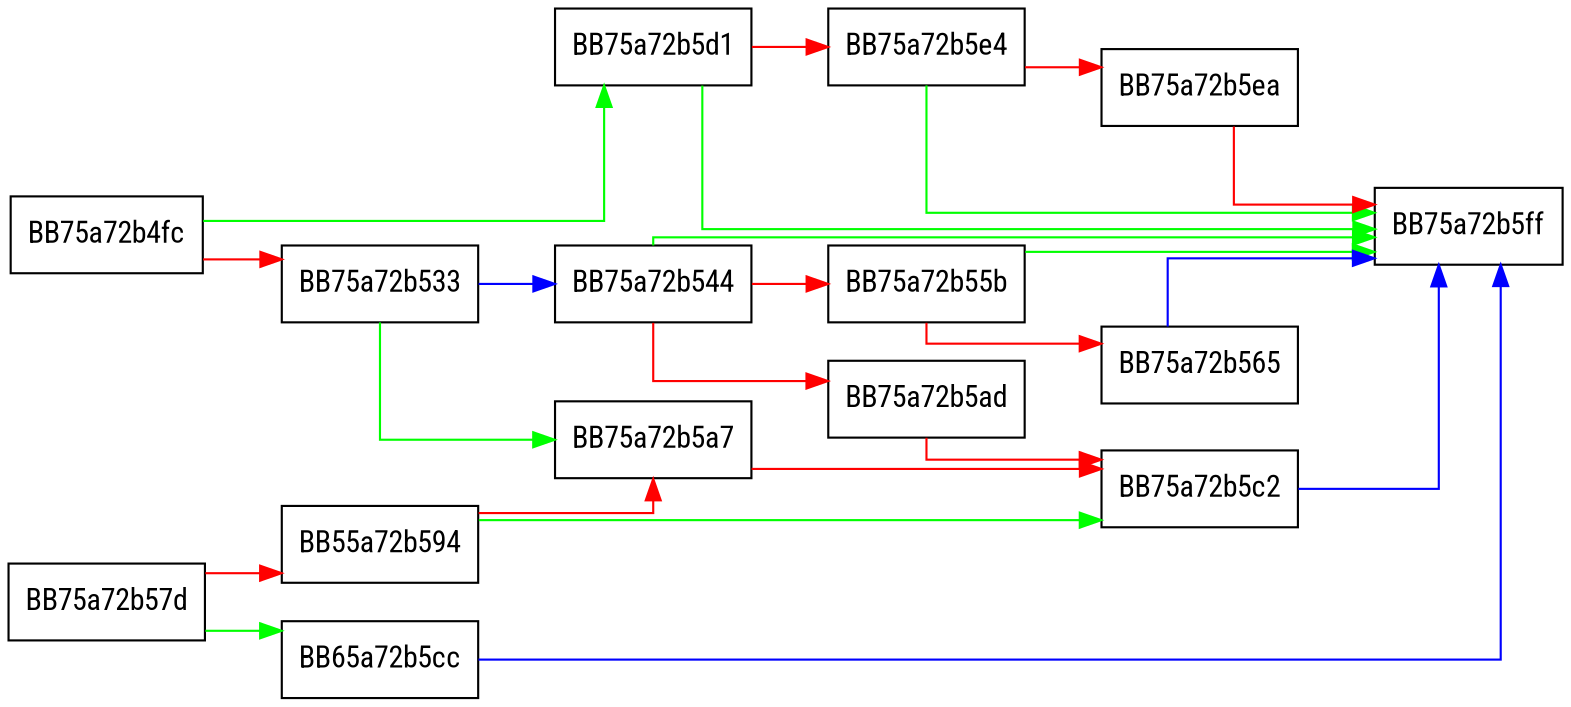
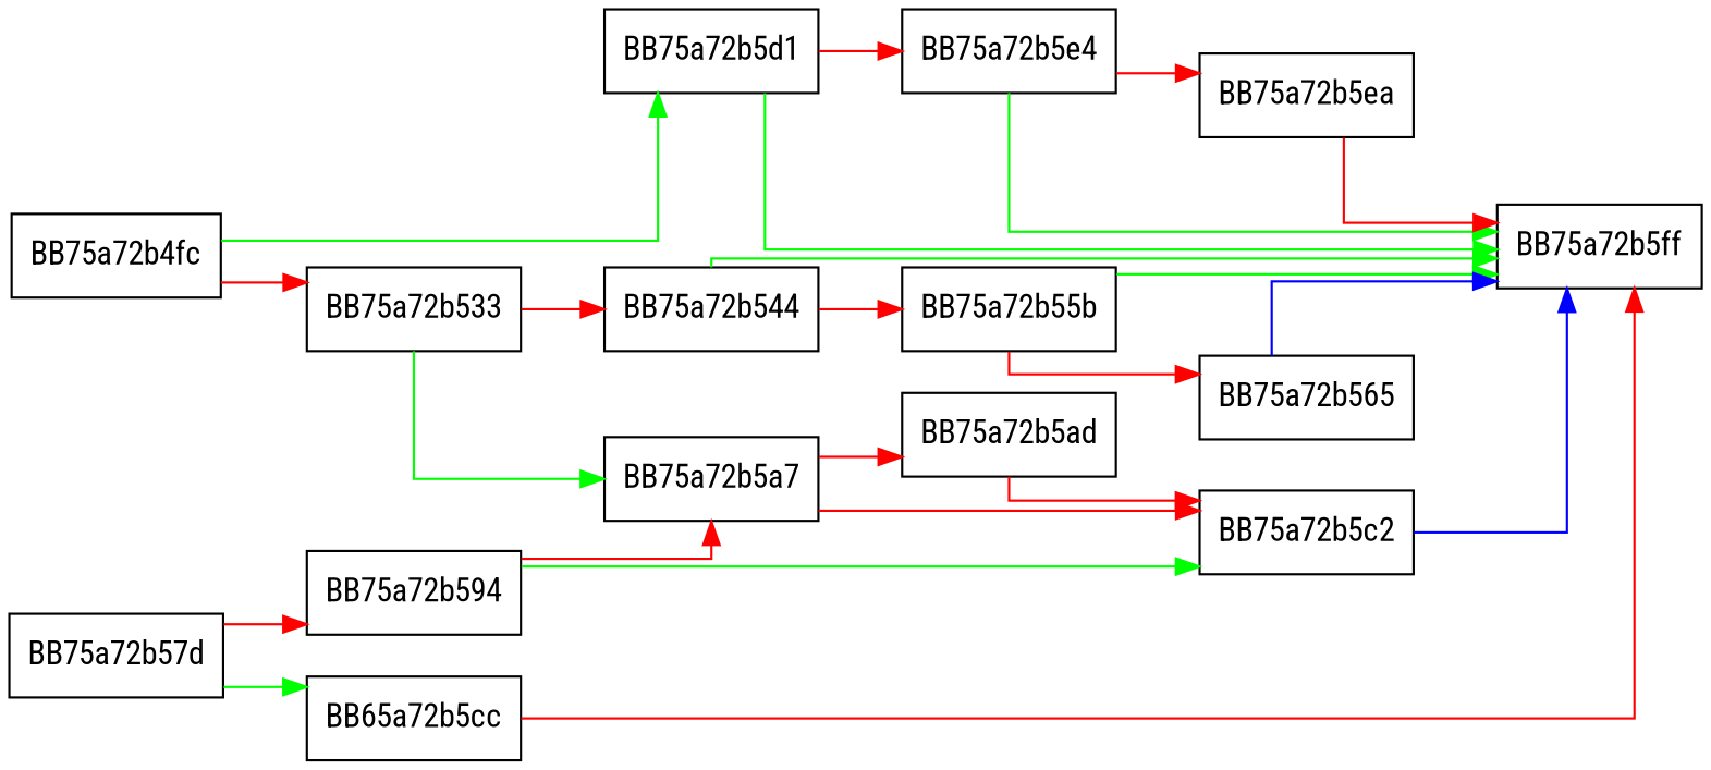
  digraph {
    fontname="Roboto Condensed"
    rankdir=LR
    splines=ortho
    node [fontname="Roboto Condensed" shape=box]
    edge [color=red fontname="Roboto Condensed"]
    BB75a72b4fc
    BB75a72b5d1
    BB75a72b533
    BB75a72b5ff
    BB75a72b5e4
    BB75a72b544
    BB75a72b5a7
    BB75a72b5ea
    n9 [label=BB65a72b5cc]
    BB75a72b57d
-   BB75a72b594 [label=BB55a72b594]
+   BB75a72b594
    BB75a72b55b
    BB75a72b5c2
    BB75a72b565
    BB75a72b5ad
    BB75a72b4fc -> BB75a72b5d1 [color=green]
    BB75a72b4fc -> BB75a72b533
    BB75a72b5d1 -> BB75a72b5ff [color=green]
    BB75a72b5d1 -> BB75a72b5e4
-   BB75a72b533 -> BB75a72b544 [color=blue]
+   BB75a72b533 -> BB75a72b544
    BB75a72b533 -> BB75a72b5a7 [color=green]
    BB75a72b5e4 -> BB75a72b5ff [color=green]
    BB75a72b5e4 -> BB75a72b5ea
    BB75a72b544 -> BB75a72b5ff [color=green]
    BB75a72b544 -> BB75a72b55b
    BB75a72b5a7 -> BB75a72b5c2
-   BB75a72b544 -> BB75a72b5ad
+   BB75a72b5a7 -> BB75a72b5ad
    BB75a72b5ea -> BB75a72b5ff
-   n9 -> BB75a72b5ff [color=blue]
+   n9 -> BB75a72b5ff
    BB75a72b57d -> n9 [color=green]
    BB75a72b57d -> BB75a72b594
    BB75a72b594 -> BB75a72b5a7
    BB75a72b594 -> BB75a72b5c2 [color=green]
    BB75a72b55b -> BB75a72b5ff [color=green]
    BB75a72b55b -> BB75a72b565
    BB75a72b5c2 -> BB75a72b5ff [color=blue]
    BB75a72b565 -> BB75a72b5ff [color=blue]
    BB75a72b5ad -> BB75a72b5c2
  }
